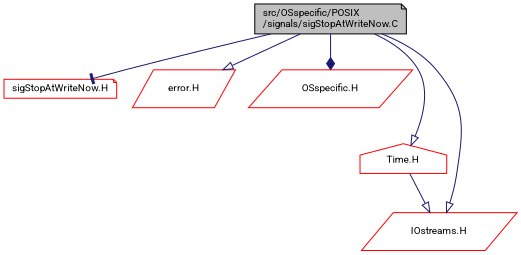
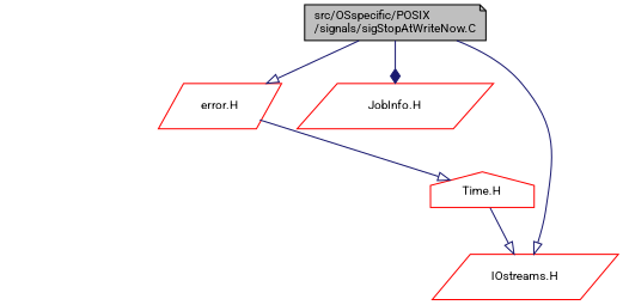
  digraph {
    fontname=Roboto
    node [color=red fontname=Roboto fontsize=10 shape=parallelogram]
    edge [arrowhead=onormal color=midnightblue fontname=Roboto fontsize=10 labelfontname=Helvetica labelfontsize=10 style=solid]
    n1 [color=black fillcolor=grey75 fontcolor=black height=0.2 label="src/OSspecific/POSIX\l/signals/sigStopAtWriteNow.C" shape=note style=filled width=0.4]
-   n2 [height=0.2 label="sigStopAtWriteNow.H" shape=note width=0.4]
    n3 [height=0.2 label="error.H" width=0.4]
-   n4 [height=0.2 label="OSspecific.H" width=0.4]
+   n4 [height=0.2 label="JobInfo.H" width=0.4]
    n5 [height=0.2 label="IOstreams.H" width=0.4]
    n6 [height=0.2 label="Time.H" shape=house width=0.4]
-   n1 -> n2 [arrowhead=tee]
    n1 -> n3
    n1 -> n4 [arrowhead=diamond]
    n1 -> n5
-   n1 -> n6
+   n3 -> n6
    n6 -> n5
  }
